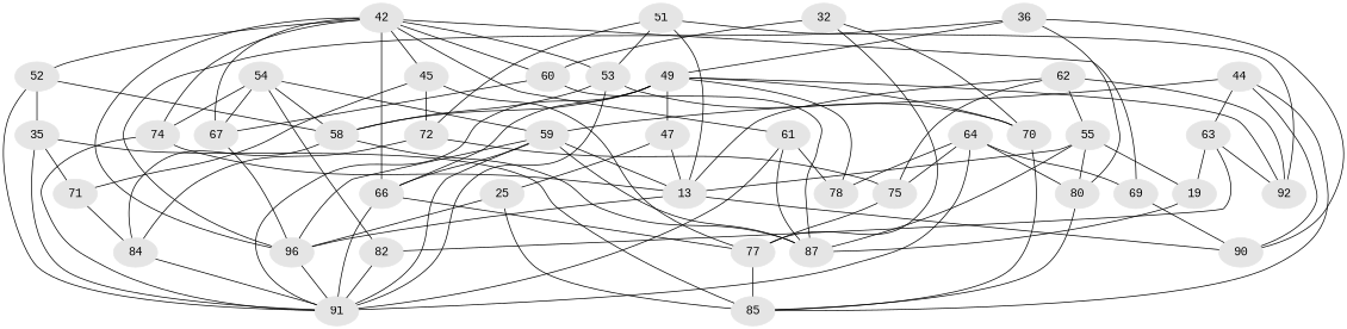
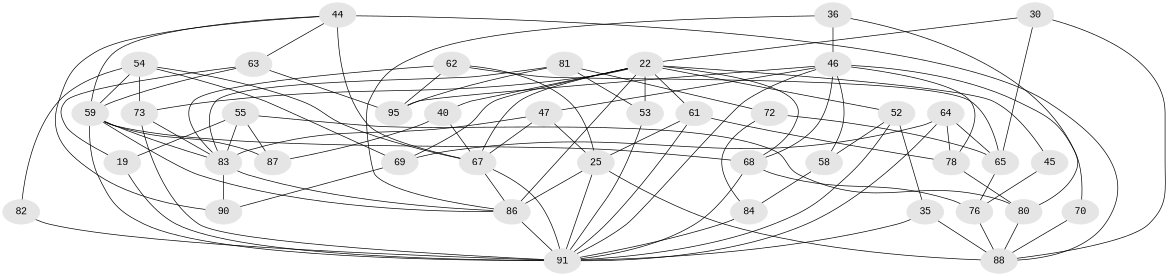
  graph {
    fontname="Liberation Mono"
    node [color=gray90 fontname="Liberation Mono" style=filled]
    edge [fontname="Liberation Mono"]
-   42 [super="+1+19+11+29"]
-   60 [super="+57"]
-   86 [super="+35" label=96]
+   42 [super="+1+19+11+29" label=22]
+   60 [super="+57" label=40]
+   86 [super="+35"]
    45
    52 [super="+38"]
    53 [super="+43"]
    61
    67 [super="+33+49"]
-   68 [super="+41" label=66]
+   68 [super="+41"]
    69 [super="+9"]
-   74 [super="+16"]
-   75 [super="+28"]
-   88 [super="+40" label=85]
-   77 [super="+56"]
-   32 [super="+8"]
+   74 [super="+16" label=73]
+   30
+   75 [super="+28" label=65]
+   88 [super="+40"]
+   77 [super="+56" label=76]
    70
    87
    91 [super="+48+81"]
    82
-   46 [super="+2+13+21" label=49]
+   46 [super="+2+13+21"]
    47
    58 [super="+25"]
    78
-   92
+   92 [label=95]
    n26 [label=36]
    80
    90
-   71
    72
    n31 [label=35]
    n32 [label=25 super="+7"]
-   83 [super="+73+37" label=13]
+   83 [super="+73+37"]
    44 [super="+22"]
    59 [super="+24+26"]
    63
    n37 [label=19]
    84
-   51
+   51 [label=81]
    54
    55
    62
    64
    42 -- 60
    42 -- 86
    42 -- 45
    42 -- 52 [weight=2]
    42 -- 53 [weight=2]
    42 -- 61
    42 -- 67 [weight=2]
    42 -- 68
    42 -- 69
    42 -- 74
    60 -- 67 [weight=2]
    60 -- 87
    86 -- 91 [weight=2]
    45 -- 77
-   45 -- 71
-   45 -- 72
    52 -- 91
    52 -- 58
    52 -- n31
-   53 -- 70
    53 -- 91
-   53 -- 58
    61 -- 91
    61 -- 78
-   61 -- 87
+   61 -- n32
    67 -- 86
+   67 -- 91
    68 -- 77 [weight=2]
    68 -- 91
    69 -- 90
    74 -- 91
    74 -- 83
+   30 -- 42
+   30 -- 75 [weight=2]
+   30 -- 88
    75 -- 77
    77 -- 88
-   32 -- 60 [weight=2]
-   32 -- 77
-   32 -- 70
    70 -- 88
    82 -- 91 [weight=2]
    46 -- 68
    46 -- 70
    46 -- 91
    46 -- 47
    46 -- 58
    46 -- 78
    46 -- 92
+   47 -- 67
    47 -- n32
    47 -- 83
-   58 -- 87
    58 -- 84
-   64 -- 80
+   78 -- 80
    n26 -- 86
    n26 -- 46
    n26 -- 80
-   n26 -- 90
    80 -- 88
-   71 -- 84
    72 -- 75
    72 -- 84
    n31 -- 88
    n31 -- 91
-   n31 -- 71
    n32 -- 86 [weight=2]
    n32 -- 88 [weight=2]
+   n32 -- 91
    83 -- 86 [weight=2]
    83 -- 90
+   44 -- 67 [weight=2]
    44 -- 88
    44 -- 90
    44 -- 59
    44 -- 63
    59 -- 86
    59 -- 68
    59 -- 87
    59 -- 91 [weight=2]
    59 -- 83 [weight=2]
-   63 -- 82
+   63 -- 59
    63 -- 92
    63 -- n37
-   n37 -- 87
+   n37 -- 91
    84 -- 91
    51 -- 53
    51 -- 92
    51 -- 72
    51 -- 83
    54 -- 67
    54 -- 74
    54 -- 82
-   54 -- 58
+   54 -- 69
    54 -- 59
    55 -- 87
    55 -- 80
    55 -- 83
    55 -- n37
    62 -- 75
    62 -- 92
-   62 -- 55
+   62 -- n32
    62 -- 83
    64 -- 69
    64 -- 75
    64 -- 91
    64 -- 78
  }
